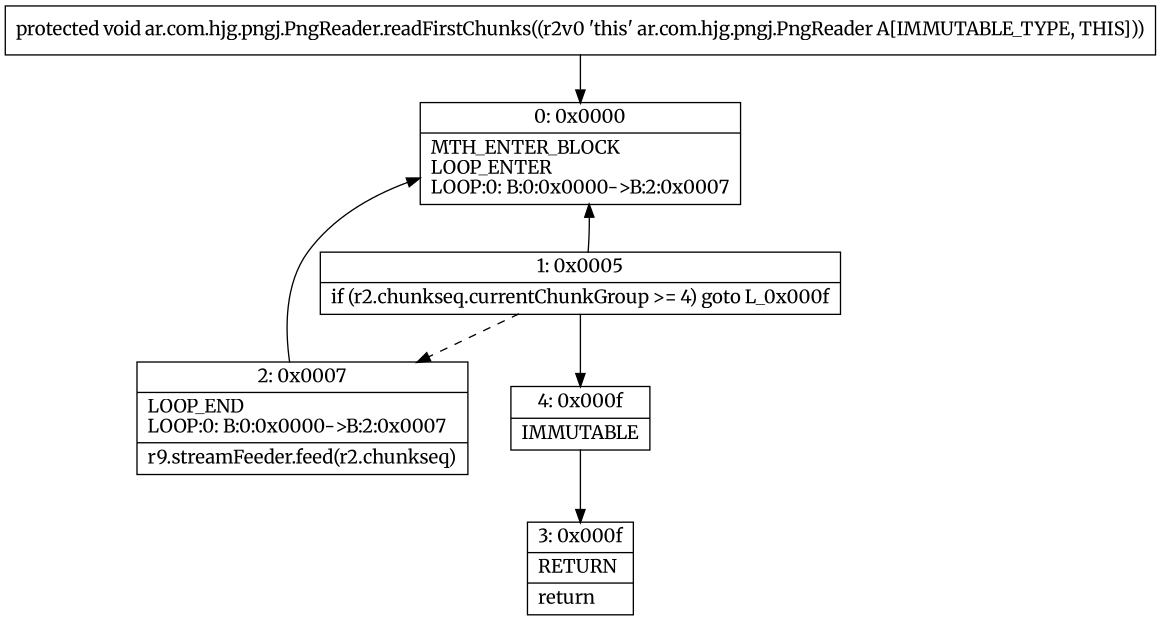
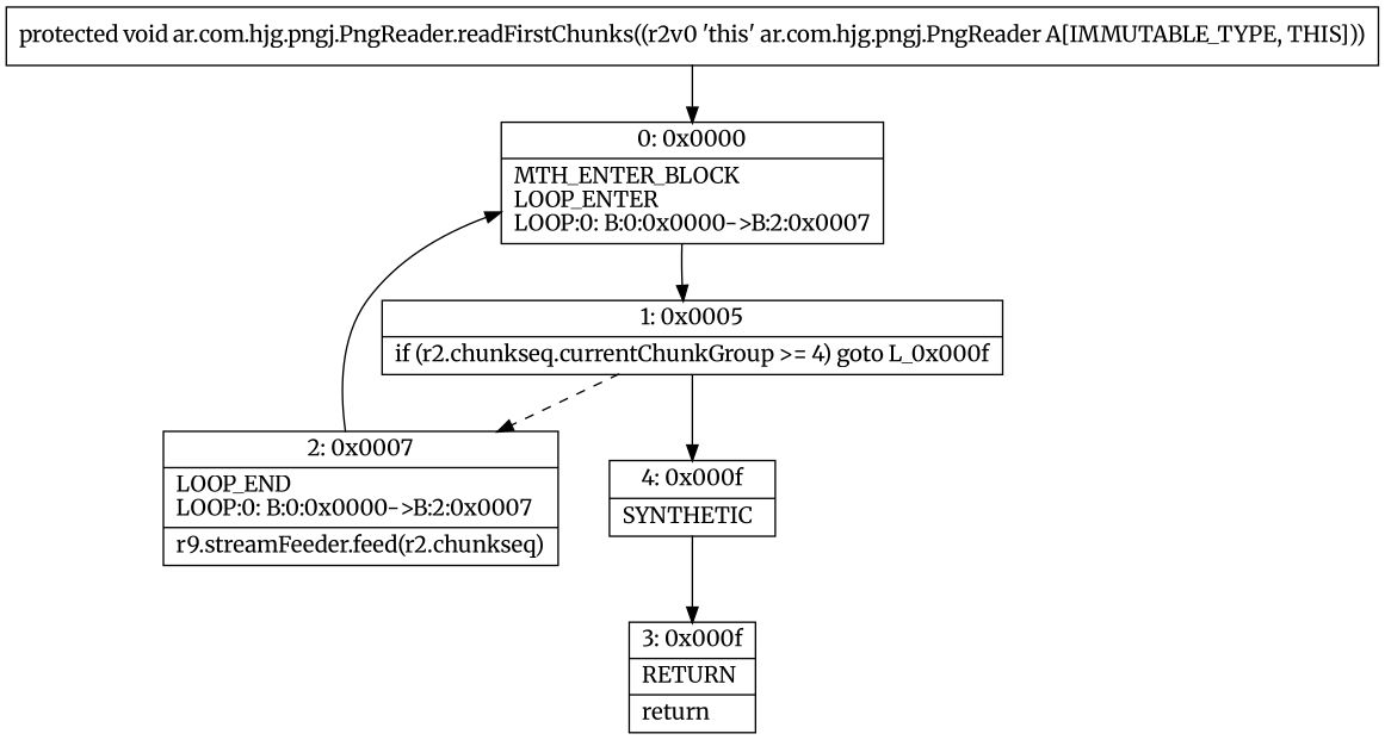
  digraph {
    fontname=Merriweather
    node [fontname=Merriweather shape=record]
    edge [fontname=Merriweather]
    n1 [label="{0\:\ 0x0000|MTH_ENTER_BLOCK\lLOOP_ENTER\lLOOP:0: B:0:0x0000\-\>B:2:0x0007\l}"]
    n2 [label="{1\:\ 0x0005|if (r2.chunkseq.currentChunkGroup \>= 4) goto L_0x000f\l}"]
    n3 [label="{2\:\ 0x0007|LOOP_END\lLOOP:0: B:0:0x0000\-\>B:2:0x0007\l|r9.streamFeeder.feed(r2.chunkseq)\l}"]
-   n4 [label="{4\:\ 0x000f|IMMUTABLE\l}"]
+   n4 [label="{4\:\ 0x000f|SYNTHETIC\l}"]
    n5 [label="{3\:\ 0x000f|RETURN\l|return\l}"]
    n6 [label="{protected void ar.com.hjg.pngj.PngReader.readFirstChunks((r2v0 'this' ar.com.hjg.pngj.PngReader A[IMMUTABLE_TYPE, THIS])) }"]
-   n2 -> n1
+   n1 -> n2
    n2 -> n3 [style=dashed]
    n2 -> n4
    n3 -> n1
    n4 -> n5
    n6 -> n1
  }
